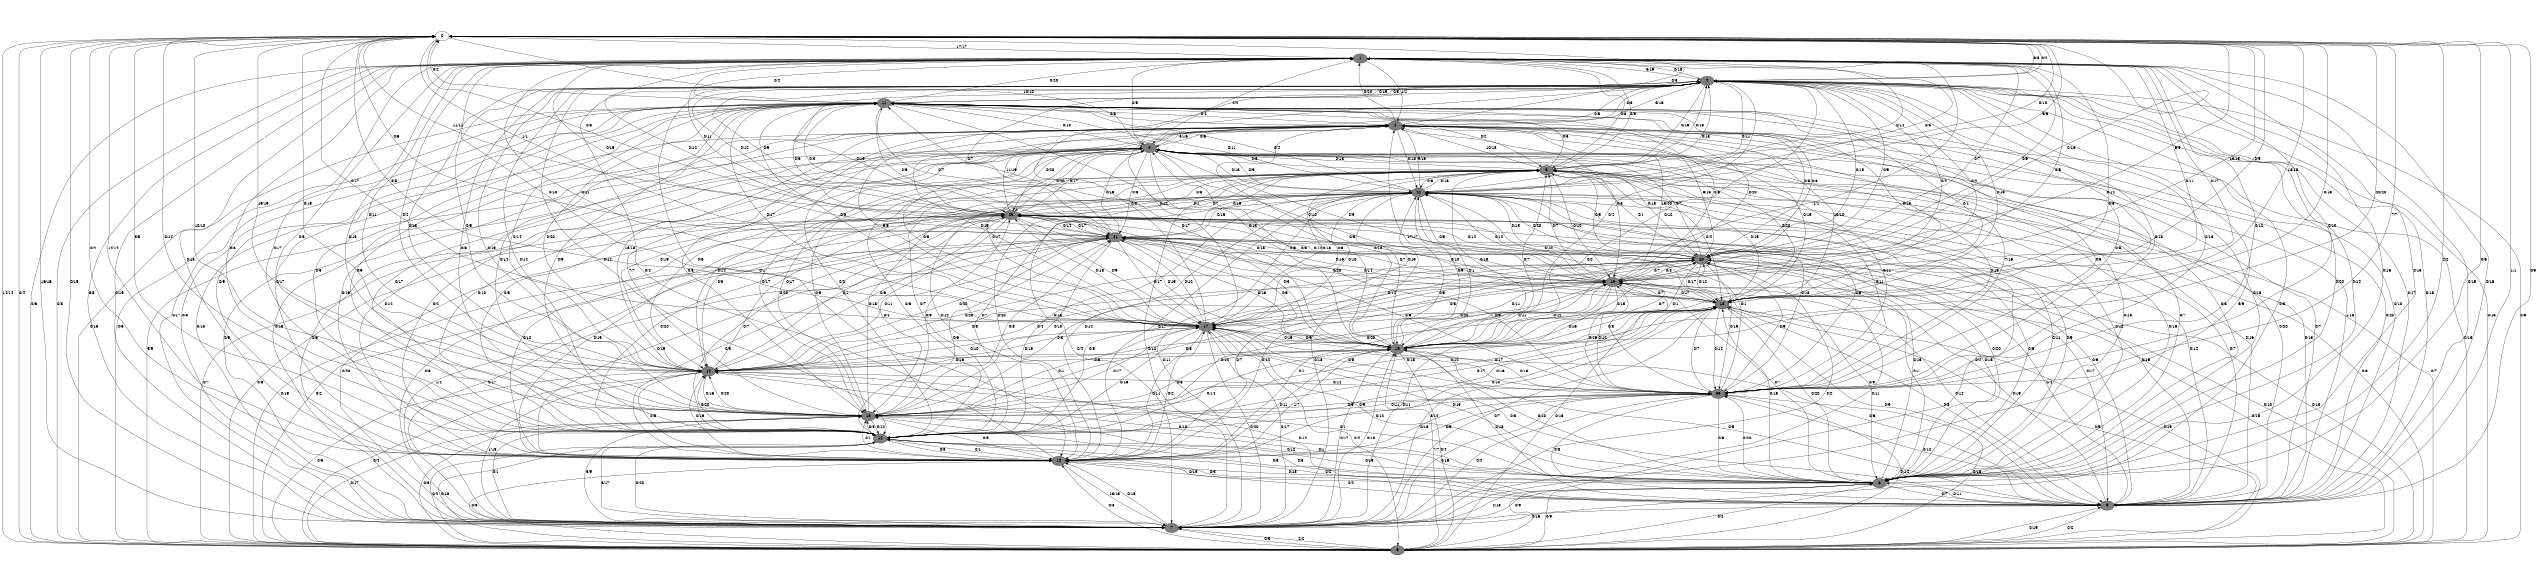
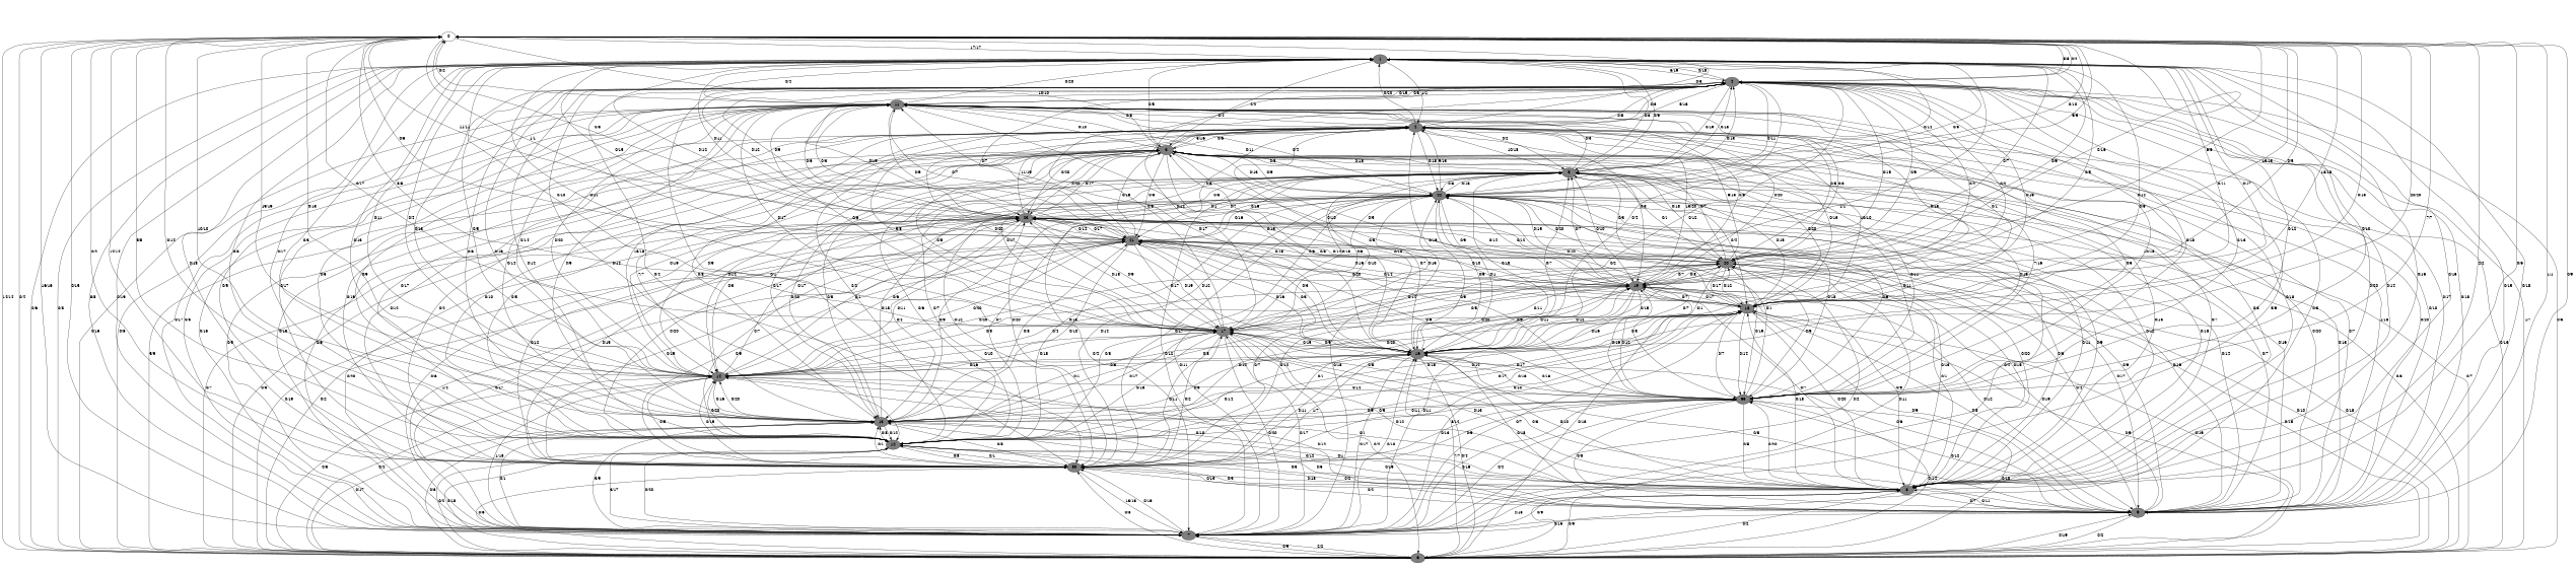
  digraph {
    node [fillcolor=grey50 style=filled]
    0 [fillcolor=grey100]
    1
    4
    6
    7
    8
    9
-   10
+   10 [label=50]
    12
    13
    14
    n12 [label=65]
    16
    17
    18
    19
    20
    21
    22
    23
    3
    5
    2
    11
    0 -> 1 [label="17/17"]
    0 -> 4 [label="5/5"]
    0 -> 6 [label="14/14"]
    0 -> 7 [label="16/16"]
    0 -> 8 [label="2/2"]
    0 -> 9 [label="1/1"]
    0 -> 10 [label="14/14"]
    0 -> 12 [label="5/5"]
    0 -> 13 [label="10/10"]
    0 -> 14 [label="19/19"]
    0 -> n12 [label="7/7"]
    0 -> 16 [label="20/20"]
    0 -> 17 [label="5/5"]
    0 -> 18 [label="18/18"]
    0 -> 19 [label="13/13"]
    0 -> 20 [label="6/6"]
    0 -> 21 [label="1/1"]
    0 -> 22 [label="9/9"]
    0 -> 23 [label="11/11"]
    0 -> 3 [label="10/10"]
    1 -> 4 [label="5/19"]
    1 -> 6 [label="0/6"]
    1 -> 7 [label="8/8"]
    1 -> 8 [label="0/16"]
    1 -> 9 [label="0/15"]
    1 -> 12 [label="0/3"]
    1 -> 13 [label="0/13"]
    1 -> 14 [label="0/11"]
    1 -> n12 [label="0/12"]
    1 -> 16 [label="1/1"]
    1 -> 17 [label="0/10"]
    1 -> 18 [label="0/17"]
    1 -> 19 [label="0/5"]
    1 -> 20 [label="0/7"]
    1 -> 21 [label="0/12"]
    1 -> 22 [label="0/14"]
    1 -> 23 [label="0/11"]
    1 -> 3 [label="2/2"]
    1 -> 5 [label="0/3"]
    1 -> 2 [label="1/1"]
    1 -> 11 [label="0/4"]
    4 -> 0 [label="0/2"]
    4 -> 1 [label="0/18"]
    4 -> 6 [label="0/3"]
    4 -> 7 [label="5/9"]
    4 -> 8 [label="0/20"]
    4 -> 9 [label="0/17"]
    4 -> 10 [label="0/1"]
    4 -> 12 [label="0/14"]
    4 -> 13 [label="0/19"]
    4 -> 14 [label="0/5"]
    4 -> n12 [label="0/13"]
    4 -> 16 [label="0/12"]
    4 -> 17 [label="0/14"]
    4 -> 18 [label="0/16"]
    4 -> 19 [label="0/2"]
    4 -> 20 [label="0/15"]
    4 -> 21 [label="0/15"]
    4 -> 22 [label="0/11"]
    4 -> 23 [label="0/12"]
    4 -> 5 [label="0/19"]
    4 -> 2 [label="5/16"]
    4 -> 11 [label="0/15"]
    6 -> 0 [label="0/4"]
    6 -> 1 [label="0/8"]
-   6 -> 4 [label="0/13"]
+   6 -> 4 [label="1/7"]
    6 -> 7 [label="2/2"]
    6 -> 8 [label="0/9"]
    6 -> 9 [label="0/19"]
    6 -> 10 [label="0/8"]
    6 -> 12 [label="0/18"]
    6 -> 13 [label="0/17"]
    6 -> 14 [label="0/3"]
    6 -> n12 [label="0/14"]
    6 -> 16 [label="7/7"]
    6 -> 18 [label="0/9"]
    6 -> 19 [label="0/15"]
    6 -> 20 [label="0/18"]
    6 -> 21 [label="0/19"]
    6 -> 22 [label="0/7"]
    6 -> 23 [label="0/8"]
    6 -> 3 [label="5/5"]
    6 -> 5 [label="0/4"]
    6 -> 11 [label="0/6"]
    7 -> 0 [label="0/15"]
    7 -> 1 [label="0/19"]
    7 -> 4 [label="0/3"]
    7 -> 6 [label="0/5"]
    7 -> 8 [label="0/9"]
    7 -> 10 [label="0/16"]
    7 -> 12 [label="0/20"]
    7 -> 13 [label="0/1"]
    7 -> n12 [label="0/16"]
    7 -> 16 [label="0/10"]
    7 -> 17 [label="0/17"]
    7 -> 18 [label="0/7"]
    7 -> 20 [label="0/11"]
    7 -> 21 [label="0/17"]
    7 -> 22 [label="0/18"]
    7 -> 23 [label="0/6"]
    7 -> 3 [label="0/5"]
    7 -> 5 [label="0/12"]
    7 -> 2 [label="0/13"]
    7 -> 11 [label="0/5"]
    8 -> 0 [label="0/6"]
    8 -> 1 [label="0/15"]
    8 -> 4 [label="0/14"]
    8 -> 6 [label="0/2"]
    8 -> 7 [label="2/18"]
    8 -> 9 [label="0/7"]
    8 -> 10 [label="0/13"]
    8 -> 12 [label="0/19"]
    8 -> 13 [label="0/12"]
    8 -> 14 [label="0/10"]
    8 -> n12 [label="0/20"]
    8 -> 17 [label="0/13"]
    8 -> 18 [label="0/18"]
    8 -> 19 [label="0/7"]
    8 -> 21 [label="0/13"]
    8 -> 22 [label="0/11"]
    8 -> 23 [label="0/20"]
    8 -> 3 [label="0/15"]
    8 -> 5 [label="0/18"]
    9 -> 0 [label="0/9"]
    9 -> 1 [label="0/18"]
    9 -> 4 [label="0/18"]
    9 -> 6 [label="0/2"]
    9 -> 7 [label="0/15"]
    9 -> 8 [label="0/11"]
    9 -> 10 [label="0/2"]
    9 -> 12 [label="0/3"]
    9 -> 13 [label="0/3"]
    9 -> 14 [label="0/12"]
    9 -> n12 [label="0/12"]
    9 -> 16 [label="0/5"]
    9 -> 17 [label="0/3"]
    9 -> 18 [label="0/9"]
    9 -> 19 [label="0/19"]
    9 -> 20 [label="0/4"]
    9 -> 22 [label="0/14"]
    9 -> 23 [label="0/9"]
    9 -> 3 [label="0/7"]
    9 -> 5 [label="0/13"]
    9 -> 2 [label="1/18"]
    10 -> 0 [label="0/2"]
    10 -> 1 [label="0/18"]
    10 -> 4 [label="0/4"]
    10 -> 6 [label="0/6"]
    10 -> 7 [label="13/13"]
    10 -> 8 [label="0/18"]
    10 -> 12 [label="0/1"]
    10 -> 13 [label="0/1"]
    10 -> 14 [label="0/19"]
    10 -> n12 [label="0/9"]
    10 -> 16 [label="1/7"]
    10 -> 17 [label="0/2"]
    10 -> 18 [label="0/10"]
    10 -> 19 [label="0/1"]
    10 -> 20 [label="0/7"]
    10 -> 21 [label="0/19"]
    10 -> 22 [label="0/17"]
    10 -> 23 [label="0/15"]
    10 -> 3 [label="0/12"]
    10 -> 5 [label="0/20"]
    10 -> 11 [label="0/5"]
    12 -> 0 [label="0/14"]
    12 -> 1 [label="0/17"]
    12 -> 4 [label="0/14"]
    12 -> 6 [label="0/2"]
    12 -> 7 [label="3/17"]
    12 -> 8 [label="0/5"]
    12 -> 9 [label="0/2"]
    12 -> 10 [label="0/8"]
    12 -> 13 [label="0/8"]
    12 -> 14 [label="0/20"]
    12 -> 16 [label="0/14"]
    12 -> 18 [label="0/17"]
    12 -> 19 [label="0/12"]
    12 -> 20 [label="0/8"]
    12 -> 22 [label="0/13"]
    12 -> 23 [label="0/20"]
    12 -> 3 [label="0/10"]
    12 -> 5 [label="0/7"]
    12 -> 2 [label="2/2"]
    12 -> 11 [label="0/5"]
    13 -> 1 [label="0/3"]
    13 -> 4 [label="0/6"]
    13 -> 6 [label="0/3"]
    13 -> 7 [label="3/9"]
    13 -> 8 [label="0/1"]
    13 -> 10 [label="0/5"]
    13 -> 12 [label="0/12"]
    13 -> 14 [label="0/20"]
    13 -> n12 [label="0/11"]
    13 -> 16 [label="0/6"]
    13 -> 17 [label="0/17"]
    13 -> 18 [label="0/17"]
    13 -> 19 [label="0/8"]
    13 -> 21 [label="0/8"]
    13 -> 22 [label="0/18"]
    13 -> 23 [label="0/9"]
    13 -> 5 [label="0/5"]
    13 -> 2 [label="7/7"]
    13 -> 11 [label="0/9"]
    14 -> 0 [label="0/13"]
    14 -> 1 [label="0/4"]
    14 -> 4 [label="0/13"]
    14 -> 6 [label="0/4"]
    14 -> 7 [label="1/18"]
    14 -> 8 [label="0/1"]
    14 -> 10 [label="0/5"]
    14 -> 13 [label="0/16"]
    14 -> n12 [label="0/14"]
    14 -> 16 [label="0/16"]
    14 -> 17 [label="0/10"]
    14 -> 18 [label="0/20"]
    14 -> 19 [label="0/8"]
    14 -> 20 [label="0/20"]
    14 -> 21 [label="0/11"]
    14 -> 22 [label="0/17"]
    14 -> 23 [label="0/1"]
    14 -> 3 [label="0/19"]
    14 -> 2 [label="18/18"]
    14 -> 11 [label="0/14"]
    n12 -> 1 [label="0/10"]
    n12 -> 4 [label="0/18"]
    n12 -> 6 [label="0/18"]
    n12 -> 7 [label="0/4"]
    n12 -> 8 [label="0/5"]
    n12 -> 9 [label="0/8"]
    n12 -> 10 [label="0/13"]
    n12 -> 12 [label="0/12"]
    n12 -> 13 [label="0/9"]
    n12 -> 16 [label="0/13"]
    n12 -> 17 [label="0/12"]
    n12 -> 18 [label="0/7"]
    n12 -> 19 [label="0/12"]
    n12 -> 20 [label="0/9"]
    n12 -> 21 [label="0/6"]
    n12 -> 22 [label="0/9"]
    n12 -> 23 [label="0/1"]
    n12 -> 3 [label="0/19"]
    n12 -> 5 [label="0/11"]
    n12 -> 2 [label="7/16"]
    16 -> 0 [label="0/13"]
    16 -> 1 [label="0/6"]
    16 -> 4 [label="0/4"]
    16 -> 6 [label="0/4"]
    16 -> 7 [label="0/17"]
    16 -> 8 [label="0/10"]
    16 -> 9 [label="0/18"]
    16 -> 10 [label="0/11"]
    16 -> 14 [label="0/3"]
    16 -> 17 [label="0/9"]
    16 -> 18 [label="0/8"]
    16 -> 19 [label="0/11"]
    16 -> 20 [label="0/15"]
    16 -> 21 [label="0/3"]
    16 -> 22 [label="0/1"]
    16 -> 23 [label="0/3"]
    16 -> 3 [label="0/10"]
    16 -> 5 [label="0/7"]
-   16 -> 2 [label="17/17"]
+   16 -> 2 [label="0/16"]
    16 -> 11 [label="0/17"]
    17 -> 0 [label="0/17"]
    17 -> 1 [label="0/11"]
    17 -> 4 [label="0/8"]
    17 -> 6 [label="0/4"]
    17 -> 7 [label="0/20"]
    17 -> 8 [label="0/5"]
    17 -> 9 [label="0/6"]
    17 -> 10 [label="0/11"]
    17 -> 12 [label="0/16"]
    17 -> 13 [label="0/1"]
    17 -> 14 [label="0/18"]
    17 -> n12 [label="0/5"]
    17 -> 16 [label="0/15"]
    17 -> 19 [label="0/11"]
    17 -> 20 [label="0/9"]
    17 -> 21 [label="0/12"]
    17 -> 22 [label="0/10"]
    17 -> 23 [label="0/18"]
    17 -> 3 [label="0/5"]
    17 -> 5 [label="0/6"]
    17 -> 2 [label="5/8"]
    17 -> 11 [label="0/17"]
    18 -> 1 [label="0/11"]
    18 -> 4 [label="0/14"]
    18 -> 6 [label="0/19"]
    18 -> 7 [label="8/12"]
    18 -> 8 [label="0/20"]
    18 -> 9 [label="0/8"]
    18 -> 12 [label="0/16"]
    18 -> 13 [label="0/18"]
    18 -> n12 [label="0/14"]
    18 -> 16 [label="0/16"]
    18 -> 17 [label="0/20"]
    18 -> 19 [label="0/17"]
    18 -> 20 [label="0/12"]
    18 -> 21 [label="0/20"]
    18 -> 22 [label="0/10"]
    18 -> 23 [label="0/10"]
    18 -> 3 [label="0/20"]
    18 -> 5 [label="0/15"]
    18 -> 2 [label="10/10"]
    18 -> 11 [label="0/1"]
    19 -> 0 [label="0/5"]
    19 -> 4 [label="0/2"]
    19 -> 6 [label="0/13"]
    19 -> 7 [label="0/11"]
    19 -> 8 [label="0/9"]
    19 -> 9 [label="0/12"]
    19 -> 14 [label="0/4"]
    19 -> n12 [label="0/16"]
    19 -> 16 [label="0/12"]
    19 -> 17 [label="0/5"]
    19 -> 18 [label="0/7"]
    19 -> 20 [label="0/7"]
    19 -> 21 [label="0/7"]
    19 -> 22 [label="0/12"]
    19 -> 3 [label="0/10"]
    19 -> 5 [label="0/7"]
    19 -> 2 [label="13/20"]
    19 -> 11 [label="0/8"]
    20 -> 0 [label="0/16"]
    20 -> 1 [label="0/6"]
    20 -> 4 [label="0/9"]
    20 -> 6 [label="0/10"]
    20 -> 7 [label="0/2"]
    20 -> 8 [label="0/1"]
    20 -> 10 [label="0/12"]
-   20 -> 13 [label="0/3"]
    20 -> n12 [label="0/19"]
    20 -> 16 [label="0/1"]
    20 -> 17 [label="0/14"]
    20 -> 18 [label="0/17"]
    20 -> 19 [label="0/8"]
    20 -> 21 [label="0/15"]
    20 -> 22 [label="0/15"]
    20 -> 23 [label="0/14"]
    20 -> 3 [label="0/7"]
    20 -> 5 [label="0/3"]
    20 -> 2 [label="6/15"]
    20 -> 11 [label="0/5"]
    21 -> 0 [label="0/6"]
    21 -> 1 [label="0/15"]
    21 -> 4 [label="0/7"]
    21 -> 6 [label="0/2"]
    21 -> 7 [label="1/4"]
    21 -> 8 [label="0/15"]
    21 -> 9 [label="0/17"]
    21 -> 10 [label="0/9"]
    21 -> 13 [label="0/10"]
    21 -> 14 [label="0/20"]
    21 -> n12 [label="0/6"]
    21 -> 16 [label="0/16"]
    21 -> 17 [label="0/17"]
    21 -> 18 [label="0/14"]
    21 -> 19 [label="0/16"]
    21 -> 20 [label="0/14"]
    21 -> 23 [label="0/17"]
    21 -> 3 [label="0/19"]
    21 -> 5 [label="0/16"]
    21 -> 11 [label="0/7"]
    22 -> 1 [label="0/5"]
    22 -> 4 [label="0/13"]
    22 -> 6 [label="0/3"]
    22 -> 7 [label="0/11"]
    22 -> 8 [label="0/9"]
    22 -> 9 [label="0/7"]
    22 -> 10 [label="0/14"]
    22 -> 12 [label="0/7"]
    22 -> 14 [label="0/3"]
    22 -> n12 [label="0/18"]
    22 -> 16 [label="0/9"]
    22 -> 17 [label="0/15"]
    22 -> 19 [label="0/9"]
    22 -> 20 [label="0/20"]
    22 -> 21 [label="0/16"]
    22 -> 23 [label="0/1"]
    22 -> 3 [label="0/9"]
    22 -> 5 [label="0/15"]
    22 -> 2 [label="9/13"]
    22 -> 11 [label="0/4"]
    23 -> 0 [label="0/8"]
    23 -> 4 [label="0/9"]
    23 -> 6 [label="0/7"]
    23 -> 7 [label="0/20"]
    23 -> 8 [label="0/6"]
    23 -> 9 [label="0/16"]
    23 -> 10 [label="0/12"]
    23 -> 12 [label="0/7"]
    23 -> 13 [label="0/4"]
    23 -> 14 [label="0/6"]
    23 -> n12 [label="0/7"]
    23 -> 16 [label="0/19"]
    23 -> 17 [label="0/9"]
    23 -> 18 [label="0/2"]
    23 -> 19 [label="0/8"]
    23 -> 21 [label="0/14"]
    23 -> 22 [label="0/7"]
    23 -> 3 [label="0/17"]
    23 -> 5 [label="0/8"]
    23 -> 2 [label="11/19"]
    23 -> 11 [label="0/6"]
    3 -> 1 [label="0/5"]
    3 -> 4 [label="0/5"]
    3 -> 7 [label="2/6"]
    3 -> 8 [label="0/7"]
    3 -> 9 [label="0/20"]
    3 -> 10 [label="0/2"]
    3 -> 12 [label="0/5"]
    3 -> 13 [label="0/17"]
    3 -> 14 [label="0/9"]
    3 -> n12 [label="0/11"]
    3 -> 16 [label="0/3"]
    3 -> 17 [label="0/17"]
    3 -> 19 [label="0/5"]
    3 -> 20 [label="0/18"]
    3 -> 21 [label="0/8"]
    3 -> 22 [label="0/13"]
    3 -> 23 [label="0/20"]
    3 -> 5 [label="0/8"]
    3 -> 2 [label="5/16"]
    5 -> 0 [label="0/10"]
    5 -> 1 [label="0/9"]
    5 -> 4 [label="0/18"]
    5 -> 7 [label="0/4"]
    5 -> 8 [label="0/12"]
    5 -> 9 [label="0/16"]
    5 -> 10 [label="0/12"]
    5 -> 12 [label="0/6"]
    5 -> 13 [label="0/20"]
    5 -> 14 [label="0/14"]
    5 -> 16 [label="0/18"]
    5 -> 17 [label="0/18"]
    5 -> 18 [label="0/4"]
    5 -> 19 [label="0/10"]
    5 -> 20 [label="0/1"]
    5 -> 22 [label="0/3"]
    5 -> 3 [label="0/18"]
    5 -> 2 [label="10/18"]
    5 -> 11 [label="0/3"]
    2 -> 0 [label="0/3"]
    2 -> 1 [label="0/20"]
    2 -> 4 [label="0/3"]
    2 -> 6 [label="0/13"]
    2 -> 7 [label="0/15"]
    2 -> 8 [label="0/3"]
    2 -> 9 [label="0/20"]
    2 -> 10 [label="0/19"]
    2 -> 12 [label="0/17"]
    2 -> 13 [label="0/8"]
    2 -> n12 [label="0/5"]
    2 -> 16 [label="0/5"]
-   2 -> 17 [label="0/15"]
+   2 -> 17 [label="0/20"]
    2 -> 18 [label="0/13"]
    2 -> 19 [label="0/3"]
-   12 -> 21 [label="0/6"]
+   2 -> 21 [label="0/6"]
    2 -> 22 [label="0/18"]
    2 -> 23 [label="0/20"]
    2 -> 3 [label="0/6"]
    2 -> 11 [label="0/8"]
    11 -> 0 [label="0/2"]
    11 -> 1 [label="0/20"]
    11 -> 4 [label="0/8"]
    11 -> 6 [label="0/15"]
    11 -> 7 [label="0/17"]
    11 -> 8 [label="0/18"]
    11 -> 9 [label="0/10"]
    11 -> 10 [label="0/17"]
    11 -> 12 [label="0/9"]
    11 -> 13 [label="0/14"]
    11 -> 14 [label="0/20"]
-   11 -> n12 [label="0/5"]
+   11 -> n12 [label="10/18"]
    11 -> 16 [label="0/13"]
    11 -> 17 [label="0/6"]
    11 -> 18 [label="0/15"]
    11 -> 19 [label="0/20"]
    11 -> 20 [label="0/3"]
    11 -> 21 [label="0/9"]
    11 -> 22 [label="0/11"]
    11 -> 23 [label="0/3"]
    11 -> 3 [label="0/10"]
    11 -> 5 [label="0/2"]
    11 -> 2 [label="0/4"]
  }
